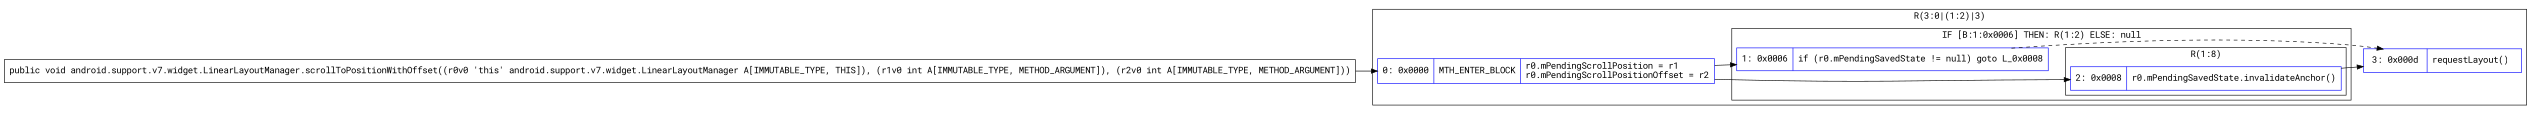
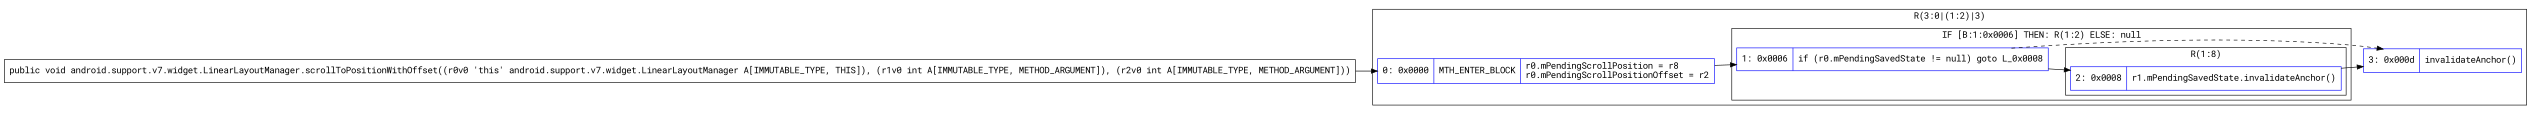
  digraph {
    fontname="Roboto Mono"
    rankdir=LR
    node [color=blue fontname="Roboto Mono" shape=record]
    edge [fontname="Roboto Mono"]
-   n1 [label="{2\:\ 0x0008|r0.mPendingSavedState.invalidateAnchor()\l}"]
+   n1 [label="{2\:\ 0x0008|r1.mPendingSavedState.invalidateAnchor()\l}"]
    n2 [label="{1\:\ 0x0006|if (r0.mPendingSavedState != null) goto L_0x0008\l}"]
-   n3 [label="{0\:\ 0x0000|MTH_ENTER_BLOCK\l|r0.mPendingScrollPosition = r1\lr0.mPendingScrollPositionOffset = r2\l}"]
-   n4 [label="{3\:\ 0x000d|requestLayout()\l}"]
+   n3 [label="{0\:\ 0x0000|MTH_ENTER_BLOCK\l|r0.mPendingScrollPosition = r8\lr0.mPendingScrollPositionOffset = r2\l}"]
+   n4 [label="{3\:\ 0x000d|invalidateAnchor()\l}"]
    n5 [label="{public void android.support.v7.widget.LinearLayoutManager.scrollToPositionWithOffset((r0v0 'this' android.support.v7.widget.LinearLayoutManager A[IMMUTABLE_TYPE, THIS]), (r1v0 int A[IMMUTABLE_TYPE, METHOD_ARGUMENT]), (r2v0 int A[IMMUTABLE_TYPE, METHOD_ARGUMENT])) }" color=""]
    subgraph cluster_1 {
      label="R(3:0|(1:2)|3)"
      n3
      n4
      subgraph cluster_2 {
        label="IF [B:1:0x0006] THEN: R(1:2) ELSE: null"
        n2
        subgraph cluster_3 {
          label="R(1:8)"
          n1
        }
      }
    }
    n1 -> n4
-   n3 -> n1
+   n2 -> n1
    n2 -> n4 [style=dashed]
    n3 -> n2
    n5 -> n3
  }
